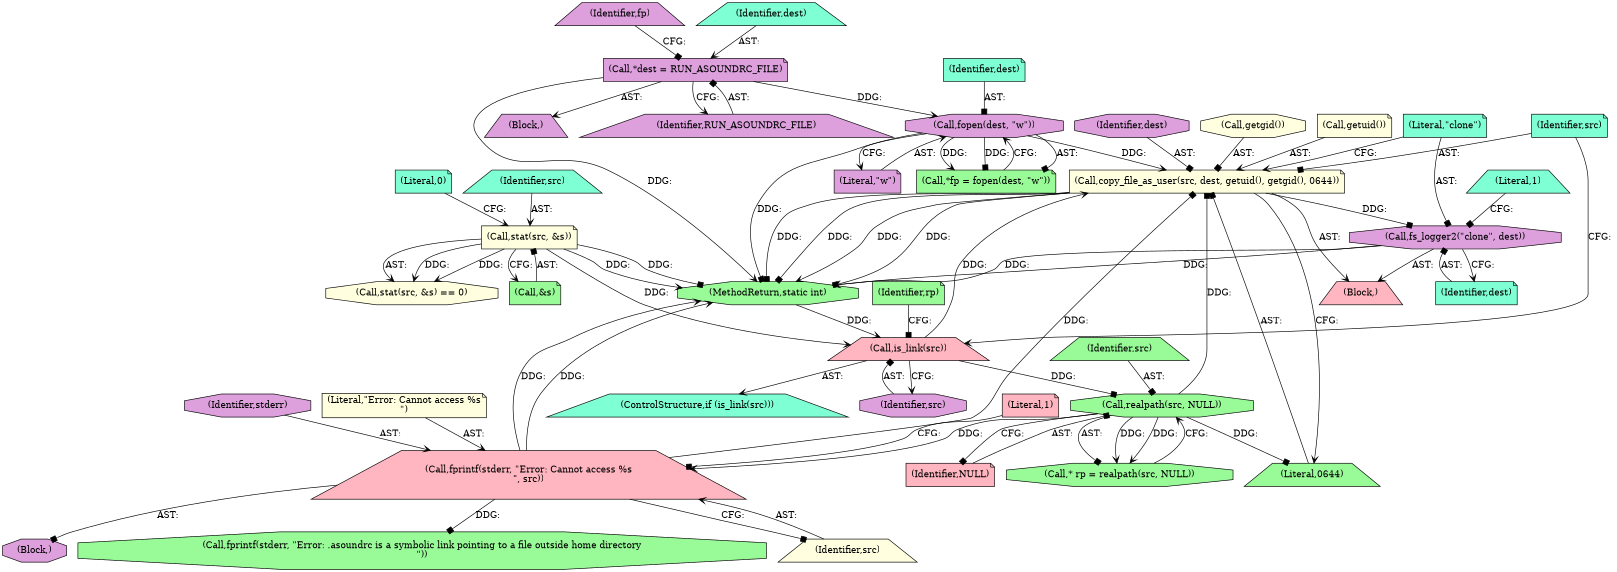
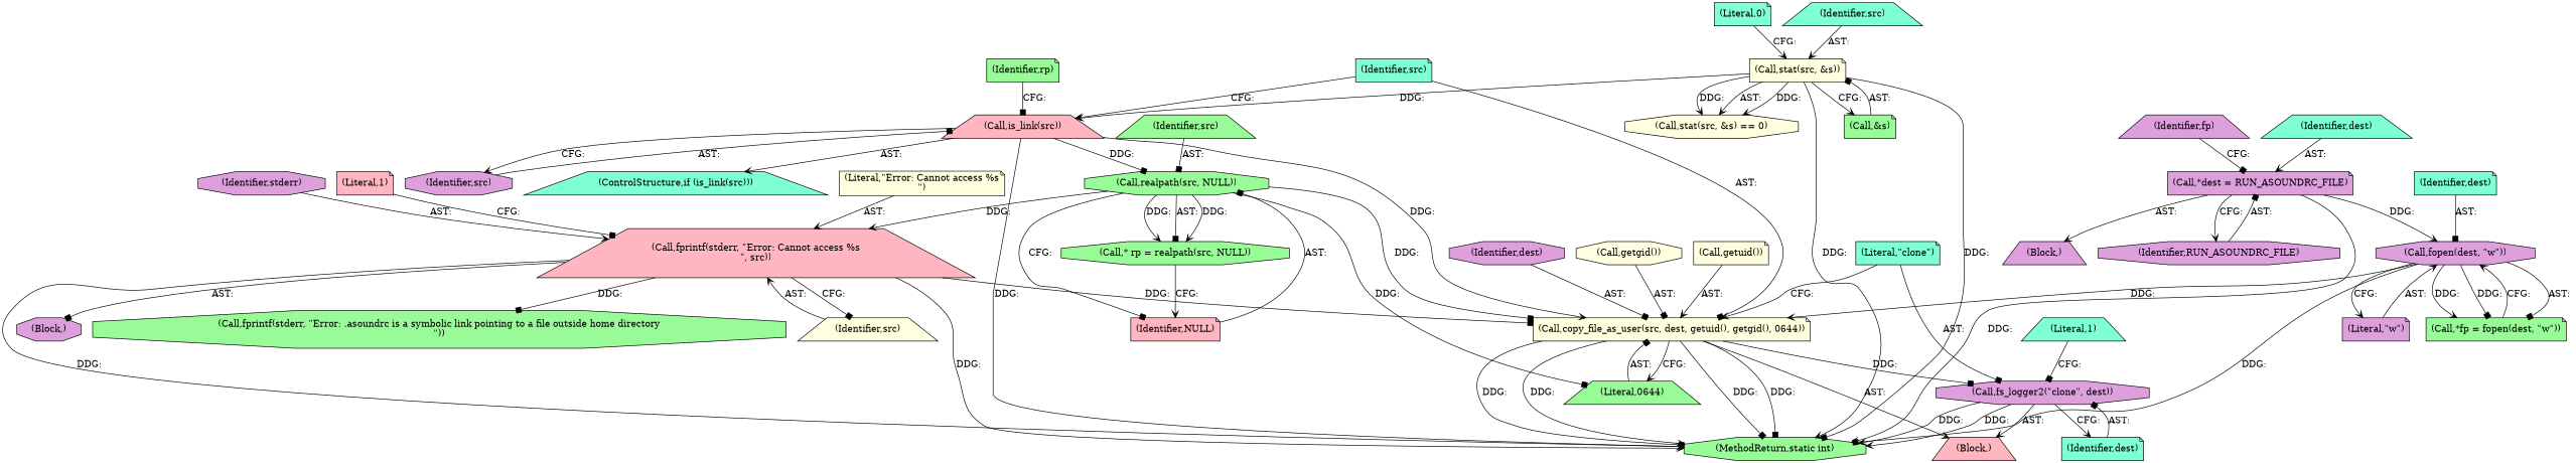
  digraph {
    node [fillcolor=plum shape=note style=filled]
    edge [arrowhead=vee]
    n1 [fillcolor=lightyellow label="(Call,copy_file_as_user(src, dest, getuid(), getgid(), 0644))"]
    n2 [label="(Call,fs_logger2(\"clone\", dest))" shape=octagon]
    n3 [fillcolor=palegreen label="(MethodReturn,static int)" shape=octagon]
    n4 [fillcolor=lightpink label="(Block,)" shape=trapezium]
    n5 [fillcolor=palegreen label="(Literal,0644)" shape=trapezium]
    n6 [fillcolor=aquamarine label="(Identifier,dest)"]
    n7 [fillcolor=lightpink label="(Call,fprintf(stderr, \"Error: Cannot access %s\n\", src))" shape=trapezium]
    n8 [label="(Block,)" shape=octagon]
    n9 [fillcolor=palegreen label="(Call,fprintf(stderr, \"Error: .asoundrc is a symbolic link pointing to a file outside home directory\n\"))" shape=octagon]
    n10 [fillcolor=lightyellow label="(Identifier,src)" shape=trapezium]
    n11 [fillcolor=palegreen label="(Call,realpath(src, NULL))" shape=octagon]
    n12 [fillcolor=lightpink label="(Identifier,NULL)"]
    n13 [fillcolor=palegreen label="(Call,* rp = realpath(src, NULL))" shape=octagon]
    n14 [fillcolor=lightpink label="(Call,is_link(src))" shape=trapezium]
    n15 [label="(Identifier,src)" shape=octagon]
    n16 [fillcolor=aquamarine label="(ControlStructure,if (is_link(src)))" shape=trapezium]
    n17 [fillcolor=lightyellow label="(Call,stat(src, &s))"]
    n18 [fillcolor=lightyellow label="(Call,stat(src, &s) == 0)" shape=octagon]
    n19 [fillcolor=palegreen label="(Call,&s)"]
    n20 [label="(Call,fopen(dest, \"w\"))" shape=octagon]
    n21 [label="(Literal,\"w\")"]
    n22 [fillcolor=palegreen label="(Call,*fp = fopen(dest, \"w\"))"]
    n23 [label="(Call,*dest = RUN_ASOUNDRC_FILE)"]
    n24 [label="(Block,)" shape=trapezium]
-   n25 [label="(Identifier,RUN_ASOUNDRC_FILE)" shape=trapezium]
+   n25 [label="(Identifier,RUN_ASOUNDRC_FILE)" shape=octagon]
    n26 [fillcolor=aquamarine label="(Literal,0)"]
    n27 [label="(Identifier,dest)" shape=octagon]
    n28 [label="(Identifier,fp)" shape=trapezium]
    n29 [fillcolor=lightpink label="(Literal,1)"]
    n30 [label="(Identifier,stderr)" shape=octagon]
    n31 [fillcolor=palegreen label="(Identifier,rp)"]
    n32 [fillcolor=aquamarine label="(Identifier,src)" shape=trapezium]
    n33 [fillcolor=lightyellow label="(Call,getgid())" shape=octagon]
    n34 [fillcolor=lightyellow label="(Literal,\"Error: Cannot access %s\n\")"]
    n35 [fillcolor=aquamarine label="(Identifier,dest)" shape=trapezium]
    n36 [fillcolor=aquamarine label="(Literal,1)" shape=trapezium]
    n37 [fillcolor=palegreen label="(Identifier,src)" shape=trapezium]
    n38 [fillcolor=aquamarine label="(Literal,\"clone\")"]
    n39 [fillcolor=aquamarine label="(Identifier,src)"]
    n40 [fillcolor=lightyellow label="(Call,getuid())"]
    n41 [fillcolor=aquamarine label="(Identifier,dest)"]
    n1 -> n2 [arrowhead=box label="DDG: "]
    n1 -> n3 [arrowhead=box label="DDG: "]
    n1 -> n3 [arrowhead=box label="DDG: "]
    n1 -> n3 [arrowhead=box label="DDG: "]
    n1 -> n3 [label="DDG: "]
    n1 -> n4 [label="AST: "]
    n1 -> n5 [label="CFG: "]
    n2 -> n3 [label="DDG: "]
    n2 -> n3 [label="DDG: "]
    n2 -> n4 [label="AST: "]
    n2 -> n6 [label="CFG: "]
    n5 -> n1 [arrowhead=box label="AST: "]
    n6 -> n2 [arrowhead=box label="AST: "]
    n7 -> n1 [arrowhead=box label="DDG: "]
    n7 -> n3 [label="DDG: "]
    n7 -> n3 [label="DDG: "]
    n7 -> n8 [arrowhead=box label="AST: "]
    n7 -> n9 [arrowhead=box label="DDG: "]
    n7 -> n10 [arrowhead=box label="CFG: "]
    n10 -> n7 [label="AST: "]
    n11 -> n1 [arrowhead=box label="DDG: "]
    n11 -> n5 [arrowhead=box label="DDG: "]
    n11 -> n7 [label="DDG: "]
    n11 -> n12 [arrowhead=box label="CFG: "]
    n11 -> n13 [arrowhead=box label="AST: "]
    n11 -> n13 [label="DDG: "]
    n11 -> n13 [label="DDG: "]
    n12 -> n11 [arrowhead=box label="AST: "]
-   n13 -> n11 [label="CFG: "]
+   n13 -> n12 [label="CFG: "]
    n14 -> n1 [label="DDG: "]
-   n3 -> n14 [label="DDG: "]
+   n14 -> n3 [label="DDG: "]
    n14 -> n11 [arrowhead=box label="DDG: "]
    n14 -> n15 [label="CFG: "]
    n14 -> n16 [label="AST: "]
    n15 -> n14 [arrowhead=box label="AST: "]
    n17 -> n3 [label="DDG: "]
    n17 -> n3 [arrowhead=box label="DDG: "]
    n17 -> n14 [label="DDG: "]
    n17 -> n18 [label="AST: "]
    n17 -> n18 [label="DDG: "]
    n17 -> n18 [label="DDG: "]
    n17 -> n19 [label="CFG: "]
    n19 -> n17 [arrowhead=box label="AST: "]
    n20 -> n1 [label="DDG: "]
    n20 -> n3 [arrowhead=box label="DDG: "]
    n20 -> n21 [label="CFG: "]
    n20 -> n22 [arrowhead=box label="AST: "]
    n20 -> n22 [label="DDG: "]
    n20 -> n22 [arrowhead=box label="DDG: "]
    n21 -> n20 [label="AST: "]
    n22 -> n20 [label="CFG: "]
    n23 -> n3 [label="DDG: "]
    n23 -> n20 [label="DDG: "]
    n23 -> n24 [label="AST: "]
    n23 -> n25 [label="CFG: "]
    n25 -> n23 [arrowhead=box label="AST: "]
    n26 -> n17 [label="CFG: "]
    n27 -> n1 [arrowhead=box label="AST: "]
    n28 -> n23 [arrowhead=box label="CFG: "]
    n29 -> n7 [arrowhead=box label="CFG: "]
    n30 -> n7 [label="AST: "]
    n31 -> n14 [arrowhead=box label="CFG: "]
    n32 -> n17 [label="AST: "]
    n33 -> n1 [arrowhead=box label="AST: "]
    n34 -> n7 [label="AST: "]
    n35 -> n23 [label="AST: "]
    n36 -> n2 [arrowhead=box label="CFG: "]
    n37 -> n11 [arrowhead=box label="AST: "]
    n38 -> n1 [label="CFG: "]
    n38 -> n2 [arrowhead=box label="AST: "]
    n39 -> n1 [arrowhead=box label="AST: "]
    n39 -> n14 [label="CFG: "]
    n40 -> n1 [label="AST: "]
    n41 -> n20 [arrowhead=box label="AST: "]
  }
